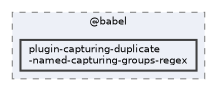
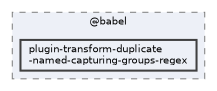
  digraph {
    compound=true
-   n1 [color=grey25 fillcolor="#edf0f7" fontname=Helvetica fontsize=10 height=0.2 label="plugin-capturing-duplicate\l-named-capturing-groups-regex" shape=box style="filled,bold" width=0.4]
+   n1 [color=grey25 fillcolor="#edf0f7" fontname=Helvetica fontsize=10 height=0.2 label="plugin-transform-duplicate\l-named-capturing-groups-regex" shape=box style="filled,bold" width=0.4]
    subgraph cluster_1 {
      bgcolor="#edf0f7"
      fontname=Helvetica
      fontsize=10
      label="@babel"
      pencolor=grey50
      style="filled,dashed"
      n1
    }
  }
